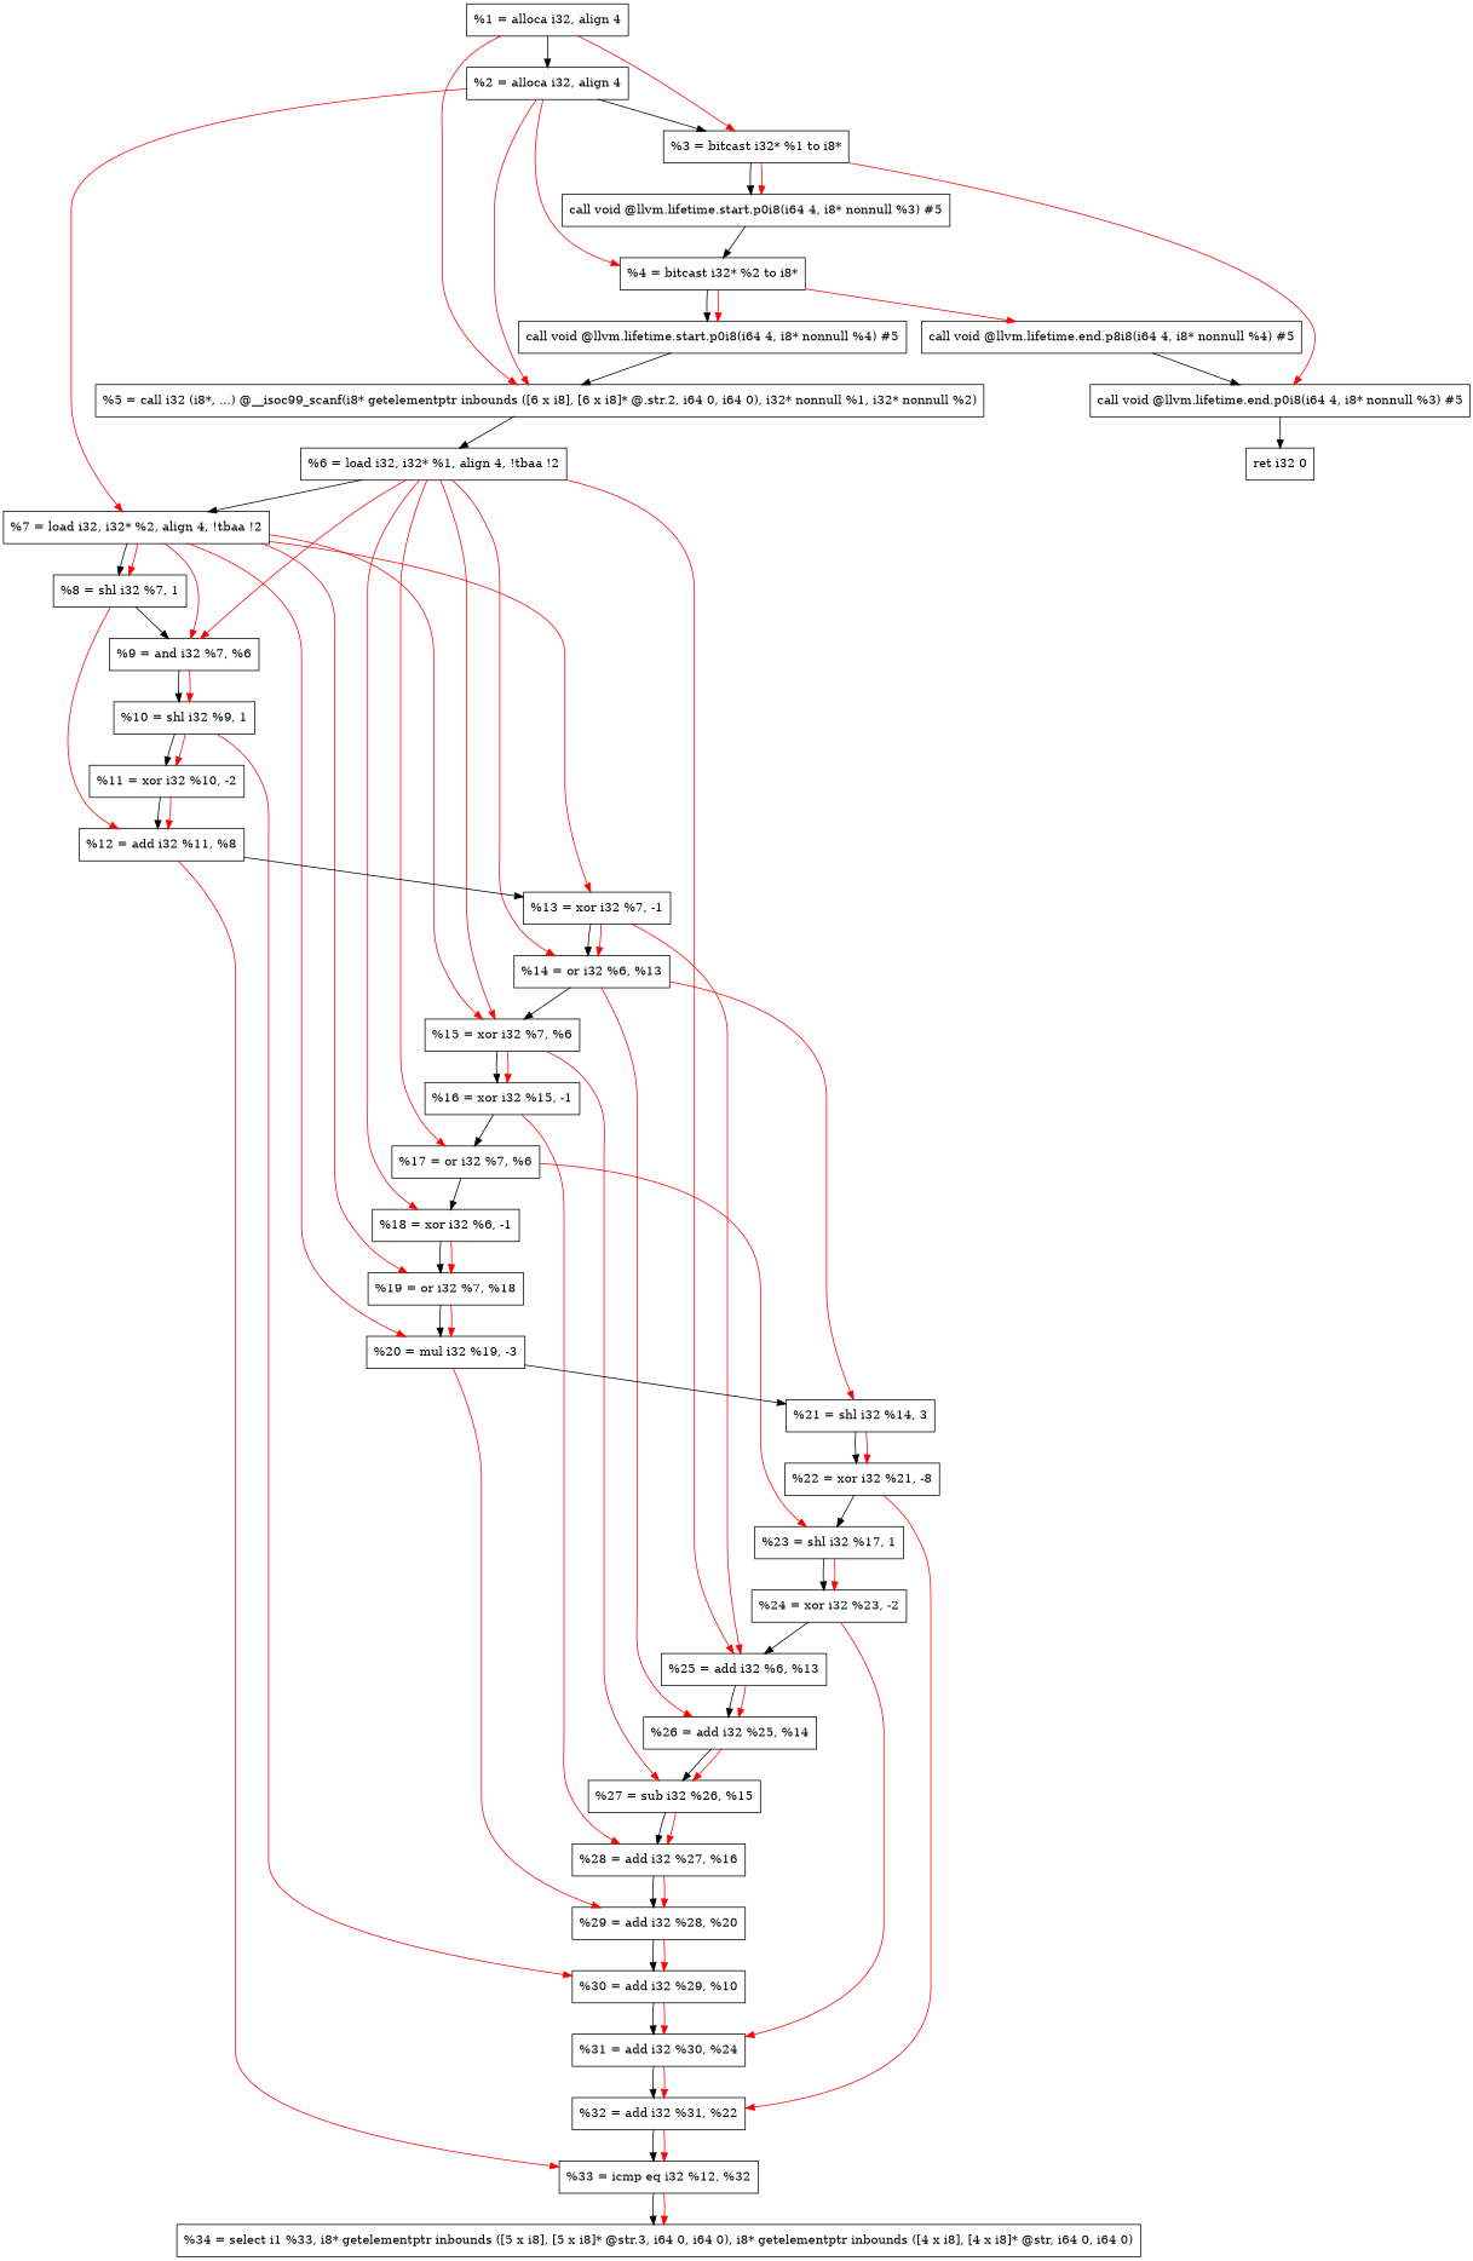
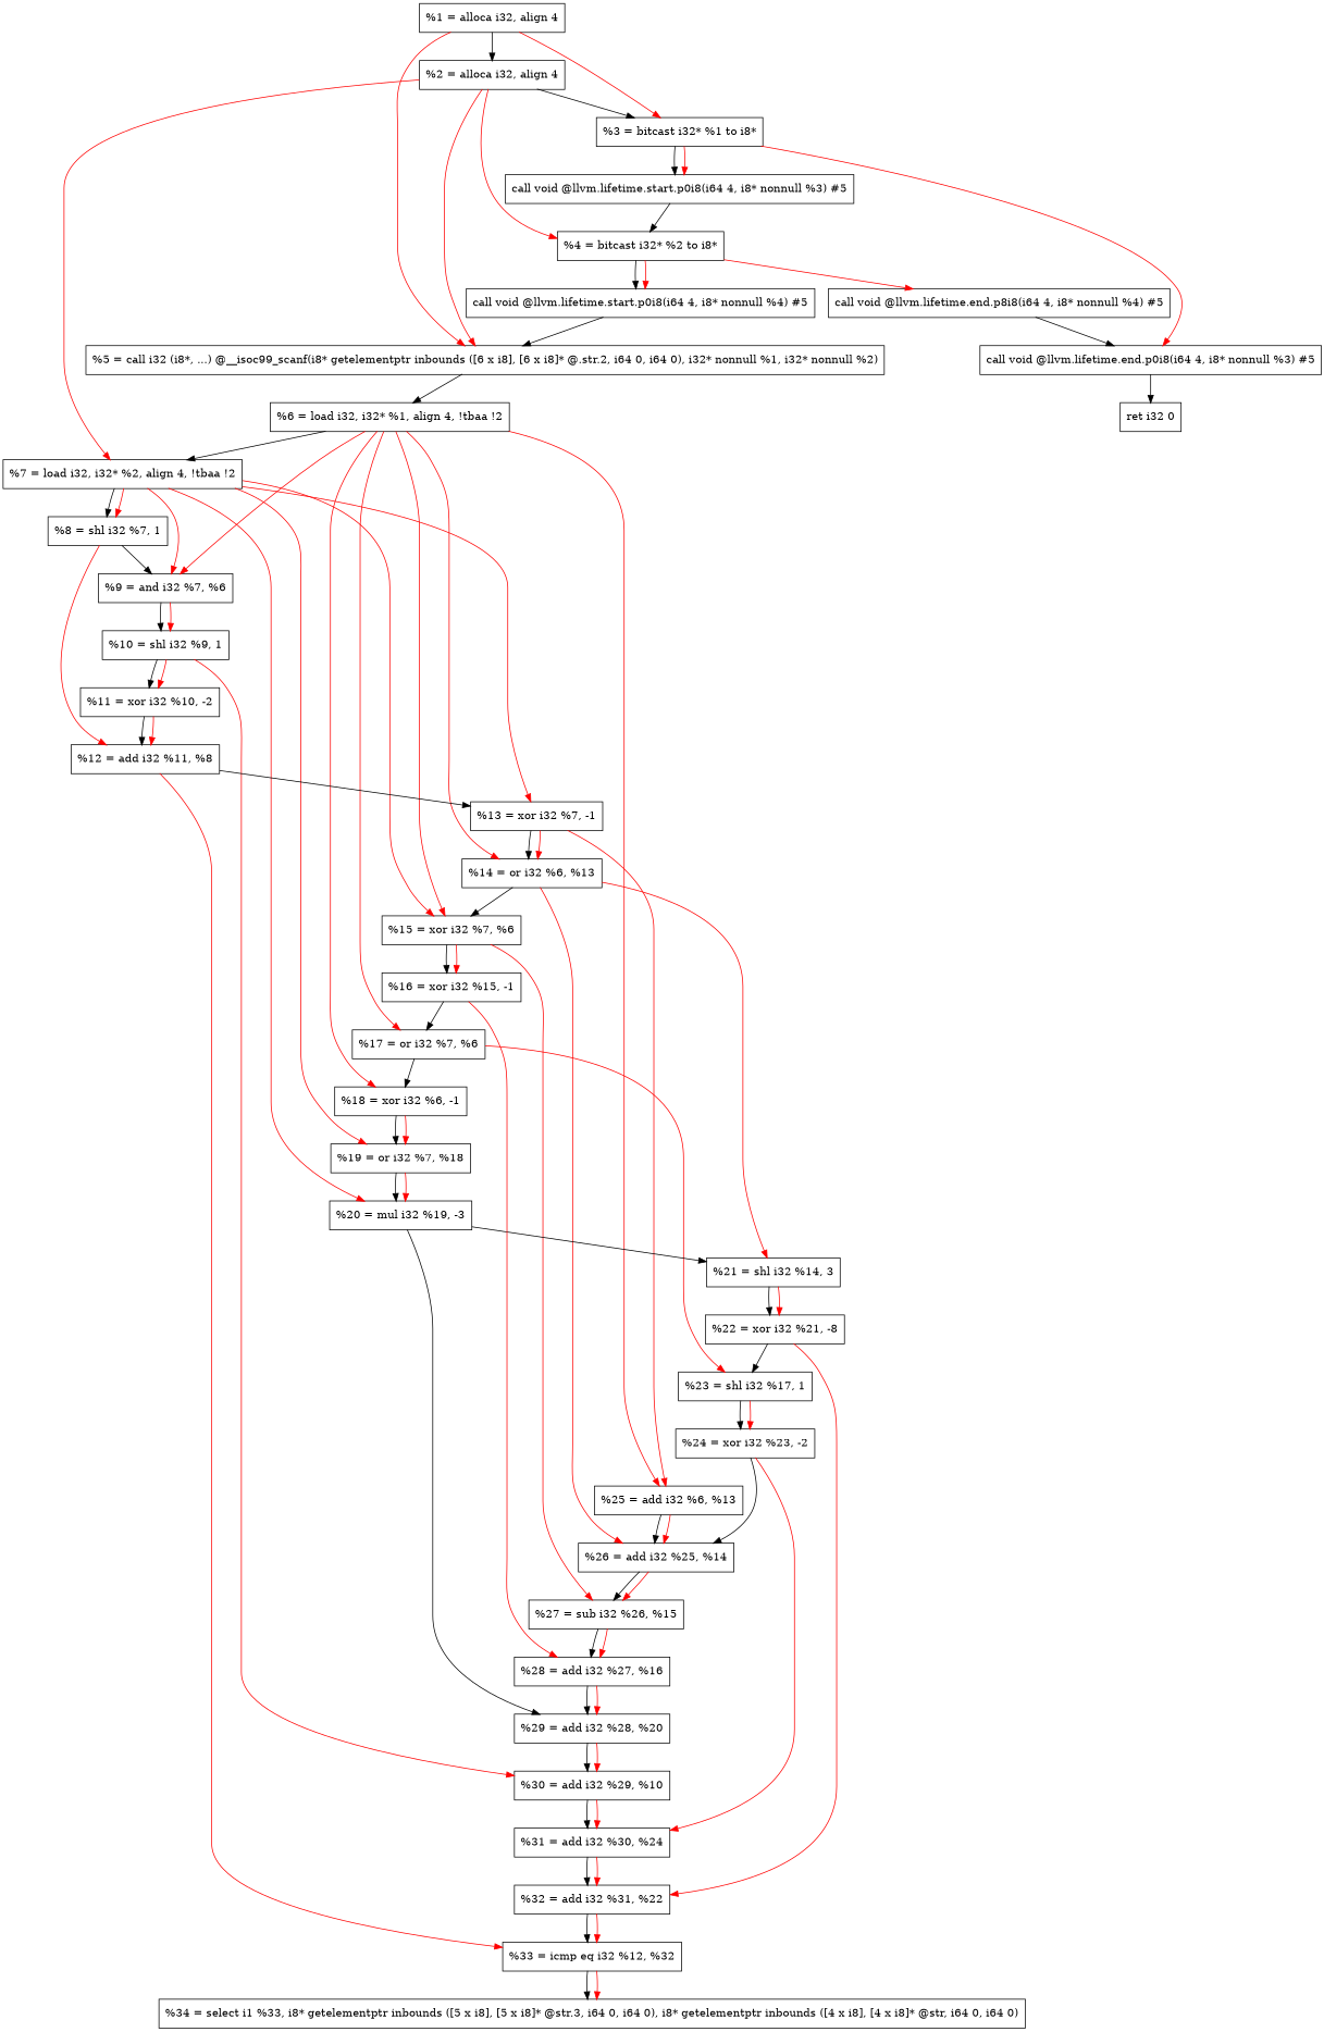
  digraph {
    node [shape=record]
    edge [color=red]
    n1 [label="  %1 = alloca i32, align 4"]
    n2 [label="  %2 = alloca i32, align 4"]
    n3 [label="  %3 = bitcast i32* %1 to i8*"]
    n4 [label="  %5 = call i32 (i8*, ...) @__isoc99_scanf(i8* getelementptr inbounds ([6 x i8], [6 x i8]* @.str.2, i64 0, i64 0), i32* nonnull %1, i32* nonnull %2)"]
    n5 [label="  %4 = bitcast i32* %2 to i8*"]
    n6 [label="  %7 = load i32, i32* %2, align 4, !tbaa !2"]
    n7 [label="  call void @llvm.lifetime.start.p0i8(i64 4, i8* nonnull %3) #5"]
    n8 [label="  call void @llvm.lifetime.end.p0i8(i64 4, i8* nonnull %3) #5"]
    n9 [label="  %6 = load i32, i32* %1, align 4, !tbaa !2"]
    n10 [label="  %9 = and i32 %7, %6"]
    n11 [label="  %14 = or i32 %6, %13"]
    n12 [label="  %15 = xor i32 %7, %6"]
    n13 [label="  %17 = or i32 %7, %6"]
    n14 [label="  %18 = xor i32 %6, -1"]
    n15 [label="  %25 = add i32 %6, %13"]
    n16 [label="  call void @llvm.lifetime.start.p0i8(i64 4, i8* nonnull %4) #5"]
    n17 [label="call void @llvm.lifetime.end.p8i8(i64 4, i8* nonnull %4) #5"]
    n18 [label="  %8 = shl i32 %7, 1"]
    n19 [label="  %13 = xor i32 %7, -1"]
    n20 [label="  %19 = or i32 %7, %18"]
    n21 [label="  %20 = mul i32 %19, -3"]
    n22 [label="  ret i32 0"]
    n23 [label="  %10 = shl i32 %9, 1"]
    n24 [label="  %21 = shl i32 %14, 3"]
    n25 [label="  %26 = add i32 %25, %14"]
    n26 [label="  %16 = xor i32 %15, -1"]
    n27 [label="  %27 = sub i32 %26, %15"]
    n28 [label="  %23 = shl i32 %17, 1"]
    n29 [label="  %12 = add i32 %11, %8"]
    n30 [label="  %33 = icmp eq i32 %12, %32"]
    n31 [label="  %11 = xor i32 %10, -2"]
    n32 [label="  %30 = add i32 %29, %10"]
    n33 [label="  %31 = add i32 %30, %24"]
    n34 [label="  %34 = select i1 %33, i8* getelementptr inbounds ([5 x i8], [5 x i8]* @str.3, i64 0, i64 0), i8* getelementptr inbounds ([4 x i8], [4 x i8]* @str, i64 0, i64 0)"]
    n35 [label="  %22 = xor i32 %21, -8"]
    n36 [label="  %28 = add i32 %27, %16"]
    n37 [label="  %29 = add i32 %28, %20"]
    n38 [label="  %24 = xor i32 %23, -2"]
    n39 [label="  %32 = add i32 %31, %22"]
    n1 -> n2 [color=""]
    n1 -> n3
    n1 -> n4
    n2 -> n3 [color=""]
    n2 -> n4
    n2 -> n5
    n2 -> n6
    n3 -> n7 [color=""]
    n3 -> n7
    n3 -> n8
    n4 -> n9 [color=""]
    n5 -> n16 [color=""]
    n5 -> n16
    n5 -> n17
    n6 -> n10
    n6 -> n12
    n6 -> n18 [color=""]
    n6 -> n18
    n6 -> n19
    n6 -> n20
    n6 -> n21
    n7 -> n5 [color=""]
    n8 -> n22 [color=""]
    n9 -> n6 [color=""]
    n9 -> n10
    n9 -> n11
    n9 -> n12
    n9 -> n13
    n9 -> n14
    n9 -> n15
    n10 -> n23 [color=""]
    n10 -> n23
    n11 -> n12 [color=""]
    n11 -> n24
    n11 -> n25
    n12 -> n26 [color=""]
    n12 -> n26
    n12 -> n27
    n13 -> n14 [color=""]
    n13 -> n28
    n14 -> n20 [color=""]
    n14 -> n20
    n15 -> n25 [color=""]
    n15 -> n25
    n16 -> n4 [color=""]
    n17 -> n8 [color=""]
    n18 -> n10 [color=""]
    n18 -> n29
    n19 -> n11 [color=""]
    n19 -> n11
    n19 -> n15
    n20 -> n21 [color=""]
    n20 -> n21
    n21 -> n24 [color=""]
-   n21 -> n37
+   n21 -> n37 [color=black]
    n23 -> n31 [color=""]
    n23 -> n31
    n23 -> n32
    n24 -> n35 [color=""]
    n24 -> n35
    n25 -> n27 [color=""]
    n25 -> n27
    n26 -> n13 [color=""]
    n26 -> n36
    n27 -> n36 [color=""]
    n27 -> n36
    n28 -> n38 [color=""]
    n28 -> n38
    n29 -> n19 [color=""]
    n29 -> n30
    n30 -> n34 [color=""]
    n30 -> n34
    n31 -> n29 [color=""]
    n31 -> n29
    n32 -> n33 [color=""]
    n32 -> n33
    n33 -> n39 [color=""]
    n33 -> n39
    n35 -> n28 [color=""]
    n35 -> n39
    n36 -> n37 [color=""]
    n36 -> n37
    n37 -> n32 [color=""]
    n37 -> n32
-   n38 -> n15 [color=""]
+   n38 -> n25 [color=""]
    n38 -> n33
    n39 -> n30 [color=""]
    n39 -> n30
  }
